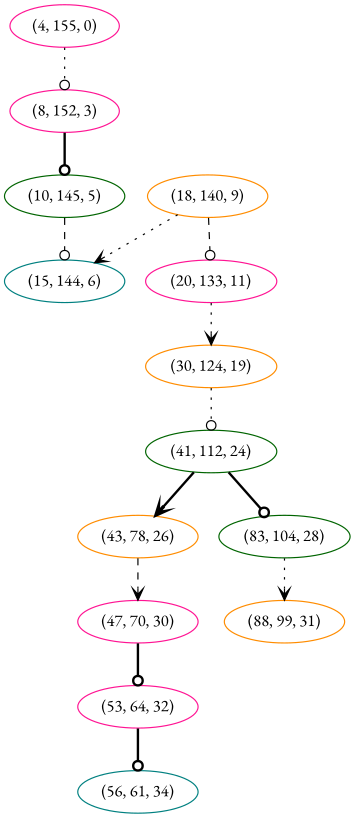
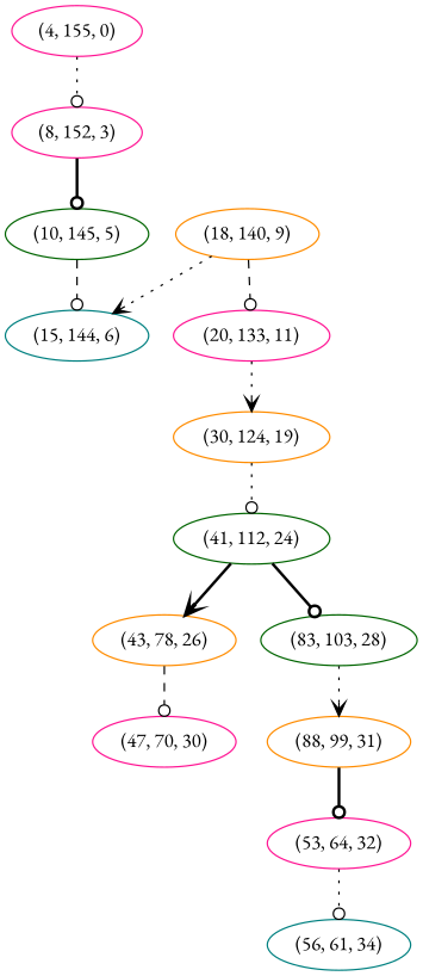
  digraph {
    fontname="EB Garamond"
    node [color=deeppink fontname="EB Garamond"]
    edge [arrowhead=odot fontname="EB Garamond" style=dotted]
    "(4, 155, 0)"
    "(8, 152, 3)"
    "(10, 145, 5)" [color=darkgreen]
    "(15, 144, 6)" [color=teal]
    "(18, 140, 9)" [color=darkorange]
    "(20, 133, 11)"
    "(30, 124, 19)" [color=darkorange]
    "(41, 112, 24)" [color=darkgreen]
    "(43, 78, 26)" [color=darkorange]
-   "(83, 104, 28)" [color=darkgreen]
+   "(83, 104, 28)" [color=darkgreen label="(83, 103, 28)"]
    "(47, 70, 30)"
    "(88, 99, 31)" [color=darkorange]
    "(53, 64, 32)"
    "(56, 61, 34)" [color=teal]
    "(4, 155, 0)" -> "(8, 152, 3)"
    "(8, 152, 3)" -> "(10, 145, 5)" [style=bold]
    "(10, 145, 5)" -> "(15, 144, 6)" [style=dashed]
    "(18, 140, 9)" -> "(15, 144, 6)" [arrowhead=vee]
    "(18, 140, 9)" -> "(20, 133, 11)" [style=dashed]
    "(20, 133, 11)" -> "(30, 124, 19)" [arrowhead=vee]
    "(30, 124, 19)" -> "(41, 112, 24)"
    "(41, 112, 24)" -> "(43, 78, 26)" [arrowhead=vee style=bold]
    "(41, 112, 24)" -> "(83, 104, 28)" [style=bold]
-   "(43, 78, 26)" -> "(47, 70, 30)" [arrowhead=vee style=dashed]
+   "(43, 78, 26)" -> "(47, 70, 30)" [style=dashed]
    "(83, 104, 28)" -> "(88, 99, 31)" [arrowhead=vee]
-   "(47, 70, 30)" -> "(53, 64, 32)" [style=bold]
-   "(53, 64, 32)" -> "(56, 61, 34)" [style=bold]
+   "(88, 99, 31)" -> "(53, 64, 32)" [style=bold]
+   "(53, 64, 32)" -> "(56, 61, 34)"
  }
